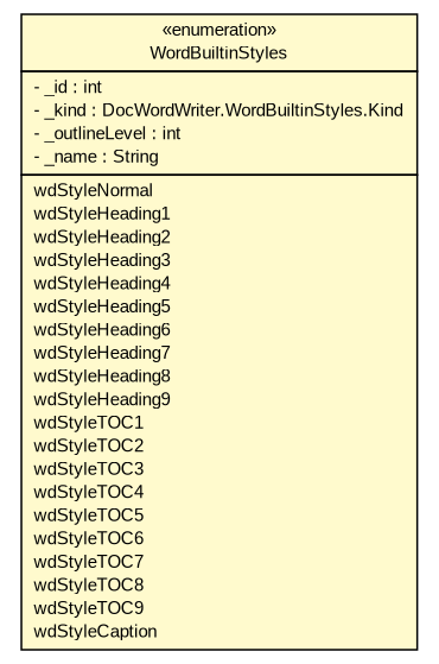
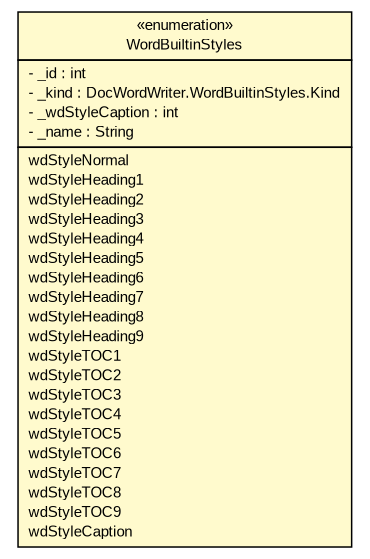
  digraph {
    nodesep=0.25
    ranksep=0.5
-   n1 [fontcolor=black fontname=arial fontsize=10.0 label=<<table title="org.tanjakostic.jcleancim.docgen.writer.word.doc.DocWordWriter.WordBuiltinStyles" border="0" cellborder="1" cellspacing="0" cellpadding="2" port="p" bgcolor="lemonChiffon" href="./DocWordWriter.WordBuiltinStyles.html"> 		<tr><td><table border="0" cellspacing="0" cellpadding="1"> <tr><td align="center" balign="center"> &#171;enumeration&#187; </td></tr> <tr><td align="center" balign="center"> WordBuiltinStyles </td></tr> 		</table></td></tr> 		<tr><td><table border="0" cellspacing="0" cellpadding="1"> <tr><td align="left" balign="left"> - _id : int </td></tr> <tr><td align="left" balign="left"> - _kind : DocWordWriter.WordBuiltinStyles.Kind </td></tr> <tr><td align="left" balign="left"> - _outlineLevel : int </td></tr> <tr><td align="left" balign="left"> - _name : String </td></tr> 		</table></td></tr> 		<tr><td><table border="0" cellspacing="0" cellpadding="1"> <tr><td align="left" balign="left"> wdStyleNormal </td></tr> <tr><td align="left" balign="left"> wdStyleHeading1 </td></tr> <tr><td align="left" balign="left"> wdStyleHeading2 </td></tr> <tr><td align="left" balign="left"> wdStyleHeading3 </td></tr> <tr><td align="left" balign="left"> wdStyleHeading4 </td></tr> <tr><td align="left" balign="left"> wdStyleHeading5 </td></tr> <tr><td align="left" balign="left"> wdStyleHeading6 </td></tr> <tr><td align="left" balign="left"> wdStyleHeading7 </td></tr> <tr><td align="left" balign="left"> wdStyleHeading8 </td></tr> <tr><td align="left" balign="left"> wdStyleHeading9 </td></tr> <tr><td align="left" balign="left"> wdStyleTOC1 </td></tr> <tr><td align="left" balign="left"> wdStyleTOC2 </td></tr> <tr><td align="left" balign="left"> wdStyleTOC3 </td></tr> <tr><td align="left" balign="left"> wdStyleTOC4 </td></tr> <tr><td align="left" balign="left"> wdStyleTOC5 </td></tr> <tr><td align="left" balign="left"> wdStyleTOC6 </td></tr> <tr><td align="left" balign="left"> wdStyleTOC7 </td></tr> <tr><td align="left" balign="left"> wdStyleTOC8 </td></tr> <tr><td align="left" balign="left"> wdStyleTOC9 </td></tr> <tr><td align="left" balign="left"> wdStyleCaption </td></tr> 		</table></td></tr> 		</table>> shape=plaintext]
+   n1 [fontcolor=black fontname=arial fontsize=10.0 label=<<table title="org.tanjakostic.jcleancim.docgen.writer.word.doc.DocWordWriter.WordBuiltinStyles" border="0" cellborder="1" cellspacing="0" cellpadding="2" port="p" bgcolor="lemonChiffon" href="./DocWordWriter.WordBuiltinStyles.html"> 		<tr><td><table border="0" cellspacing="0" cellpadding="1"> <tr><td align="center" balign="center"> &#171;enumeration&#187; </td></tr> <tr><td align="center" balign="center"> WordBuiltinStyles </td></tr> 		</table></td></tr> 		<tr><td><table border="0" cellspacing="0" cellpadding="1"> <tr><td align="left" balign="left"> - _id : int </td></tr> <tr><td align="left" balign="left"> - _kind : DocWordWriter.WordBuiltinStyles.Kind </td></tr> <tr><td align="left" balign="left"> - _wdStyleCaption : int </td></tr> <tr><td align="left" balign="left"> - _name : String </td></tr> 		</table></td></tr> 		<tr><td><table border="0" cellspacing="0" cellpadding="1"> <tr><td align="left" balign="left"> wdStyleNormal </td></tr> <tr><td align="left" balign="left"> wdStyleHeading1 </td></tr> <tr><td align="left" balign="left"> wdStyleHeading2 </td></tr> <tr><td align="left" balign="left"> wdStyleHeading3 </td></tr> <tr><td align="left" balign="left"> wdStyleHeading4 </td></tr> <tr><td align="left" balign="left"> wdStyleHeading5 </td></tr> <tr><td align="left" balign="left"> wdStyleHeading6 </td></tr> <tr><td align="left" balign="left"> wdStyleHeading7 </td></tr> <tr><td align="left" balign="left"> wdStyleHeading8 </td></tr> <tr><td align="left" balign="left"> wdStyleHeading9 </td></tr> <tr><td align="left" balign="left"> wdStyleTOC1 </td></tr> <tr><td align="left" balign="left"> wdStyleTOC2 </td></tr> <tr><td align="left" balign="left"> wdStyleTOC3 </td></tr> <tr><td align="left" balign="left"> wdStyleTOC4 </td></tr> <tr><td align="left" balign="left"> wdStyleTOC5 </td></tr> <tr><td align="left" balign="left"> wdStyleTOC6 </td></tr> <tr><td align="left" balign="left"> wdStyleTOC7 </td></tr> <tr><td align="left" balign="left"> wdStyleTOC8 </td></tr> <tr><td align="left" balign="left"> wdStyleTOC9 </td></tr> <tr><td align="left" balign="left"> wdStyleCaption </td></tr> 		</table></td></tr> 		</table>> shape=plaintext]
  }
